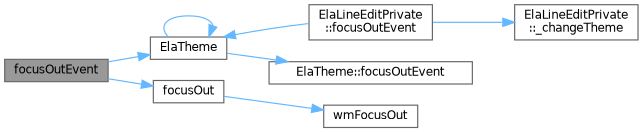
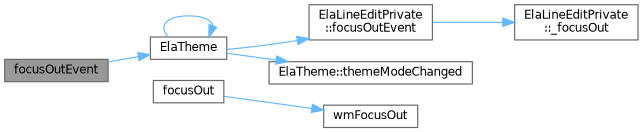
  digraph {
    rankdir=LR
    node [color=grey40 fillcolor=white fontname=Helvetica fontsize=10 shape=box style=filled]
    edge [color=steelblue1 fontname=Helvetica fontsize=10 labelfontname=Helvetica labelfontsize=10 style=solid]
    n1 [color=gray40 fillcolor=grey60 fontcolor=black height=0.2 label=focusOutEvent width=0.4]
    n2 [height=0.2 label=ElaTheme width=0.4]
    n3 [height=0.2 label=focusOut width=0.4]
    n4 [height=0.2 label="ElaLineEditPrivate\l::focusOutEvent" width=0.4]
-   n5 [height=0.2 label="ElaTheme::focusOutEvent" width=0.4]
+   n5 [height=0.2 label="ElaTheme::themeModeChanged" width=0.4]
    n6 [height=0.2 label=wmFocusOut width=0.4]
-   n7 [height=0.2 label="ElaLineEditPrivate\l::_changeTheme" width=0.4]
+   n7 [height=0.2 label="ElaLineEditPrivate\l::_focusOut" width=0.4]
    n1 -> n2
-   n1 -> n3
    n2 -> n2
-   n4 -> n2
+   n2 -> n4
    n2 -> n5
    n3 -> n6
    n4 -> n7
  }
